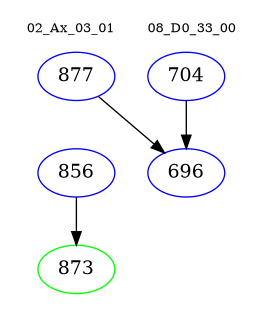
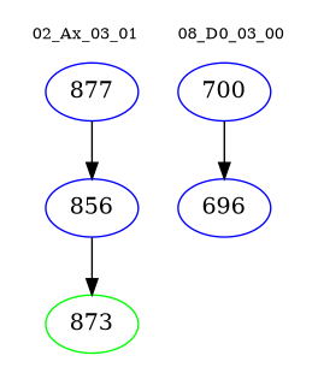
  digraph {
    node [color=blue]
    edge [color=black]
    n1 [label=877]
    n2 [label=856]
    n3 [color=green label=873]
-   n4 [label=704]
+   n4 [label=700]
    n5 [label=696]
    subgraph cluster_1 {
      color=white
      fontsize=10
      label="02_Ax_03_01"
      n1
      n2
      n3
    }
    subgraph cluster_2 {
      color=white
      fontsize=10
-     label="08_D0_33_00"
+     label="08_D0_03_00"
      n4
      n5
    }
-   n1 -> n5
+   n1 -> n2
    n2 -> n3
    n4 -> n5
  }
